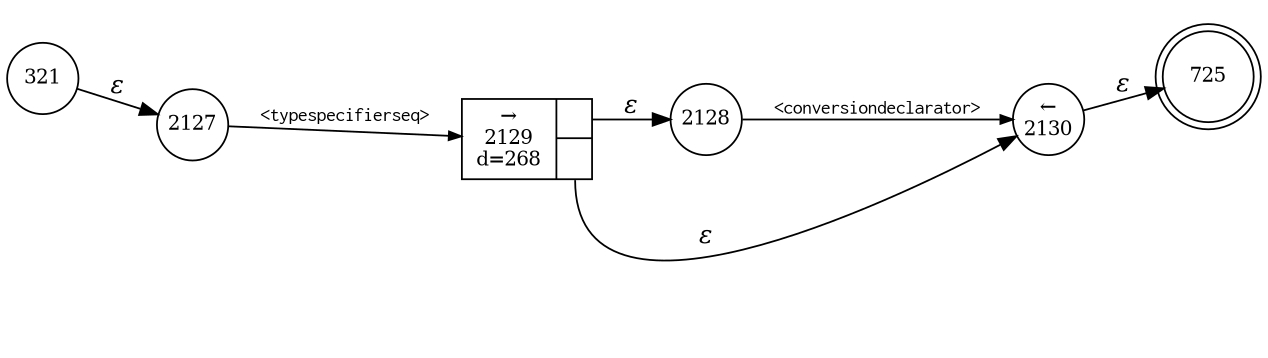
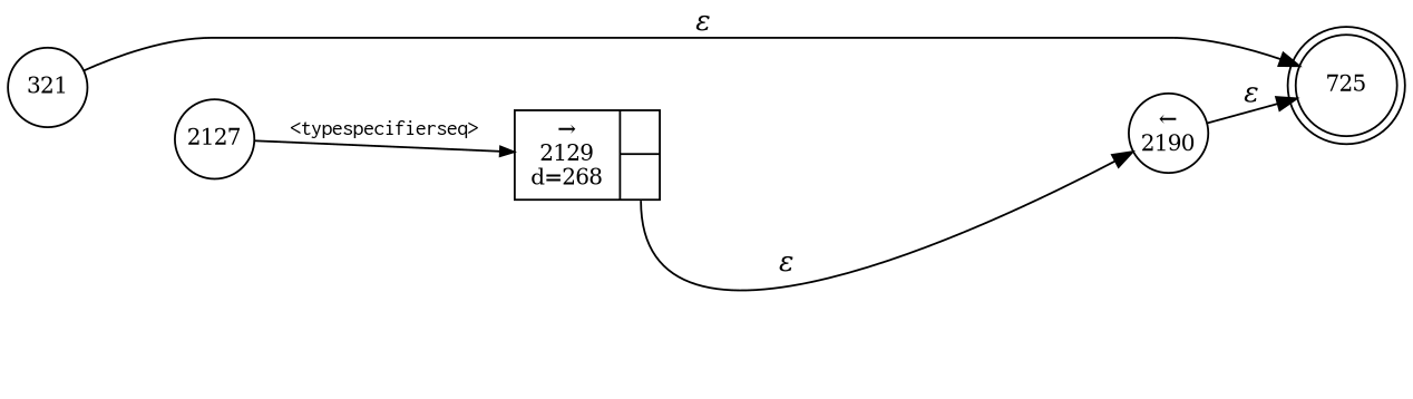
  digraph {
    rankdir=LR
    node [fixedsize=true fontsize=11 shape=circle peripheries=1]
    edge [fontname="Times-Italic"]
    n1 [label=725 shape=doublecircle width=.6 peripheries=""]
-   n2 [label=2128 width=.55]
-   n3 [label="&larr;\n2130" width=.55]
+   n3 [label="&larr;\n2190" width=.55]
    n4 [fixedsize=false label="{&rarr;\n2129\nd=268|{<p0>|<p1>}}" shape=record]
    n5 [label=321 width=.55]
    n6 [label=2127 width=.55]
-   n2 -> n3 [arrowhead=normal arrowsize=.7 fontname=Courier fontsize=11 label="<conversiondeclarator>"]
    n3 -> n1 [label="&epsilon;"]
-   n4 -> n2 [label="&epsilon;" tailport=p0]
    n4 -> n3 [label="&epsilon;" tailport=p1]
-   n5 -> n6 [label="&epsilon;"]
+   n5 -> n1 [label="&epsilon;"]
    n6 -> n4 [arrowhead=normal arrowsize=.7 fontname=Courier fontsize=11 label="<typespecifierseq>"]
  }
